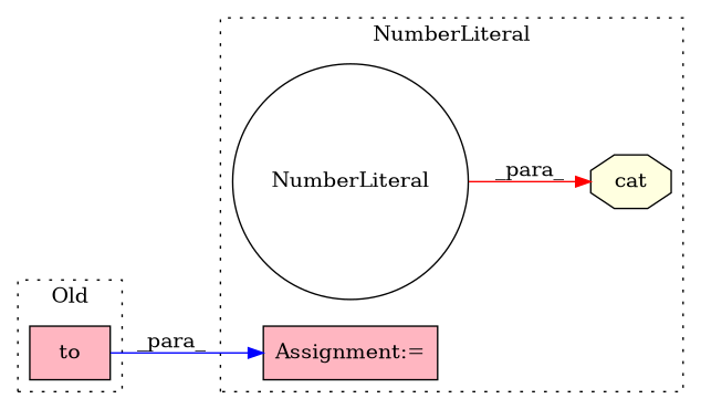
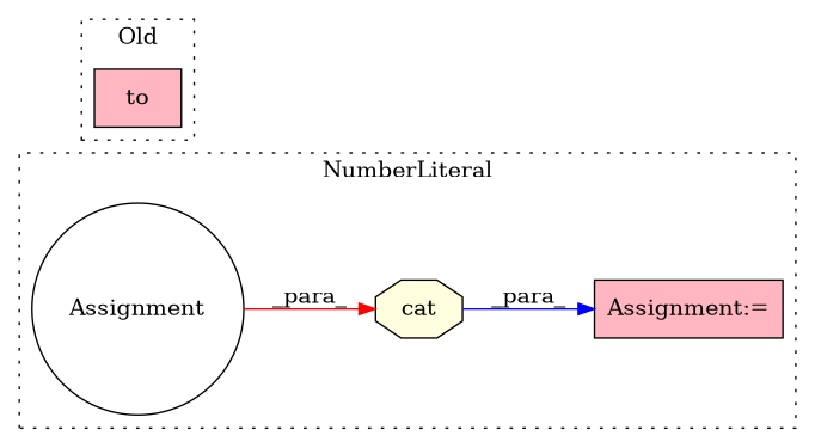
  digraph {
    rankdir=LR
    node [a=32 fillcolor=lightpink l=1 shape=box style=filled]
    n1 [fillcolor=lightyellow l="4,1" label=cat s="3550,3582" shape=octagon]
-   n2 [a=34 fillcolor=white label=NumberLiteral s=3581 shape=circle]
+   n2 [a=34 fillcolor=white label=Assignment s=3581 shape=circle]
    n3 [a=7 label="Assignment:=" s=3543]
    n4 [l="3,1" label=to s="3698,3709"]
    subgraph cluster_1 {
      label=NumberLiteral
      style=dotted
      n1
      n2
      n3
    }
    subgraph cluster_2 {
      label=Old
      style=dotted
      n4
    }
-   n4 -> n3 [color=blue label=_para_]
+   n1 -> n3 [color=blue label=_para_]
    n2 -> n1 [color=red label=_para_]
  }
